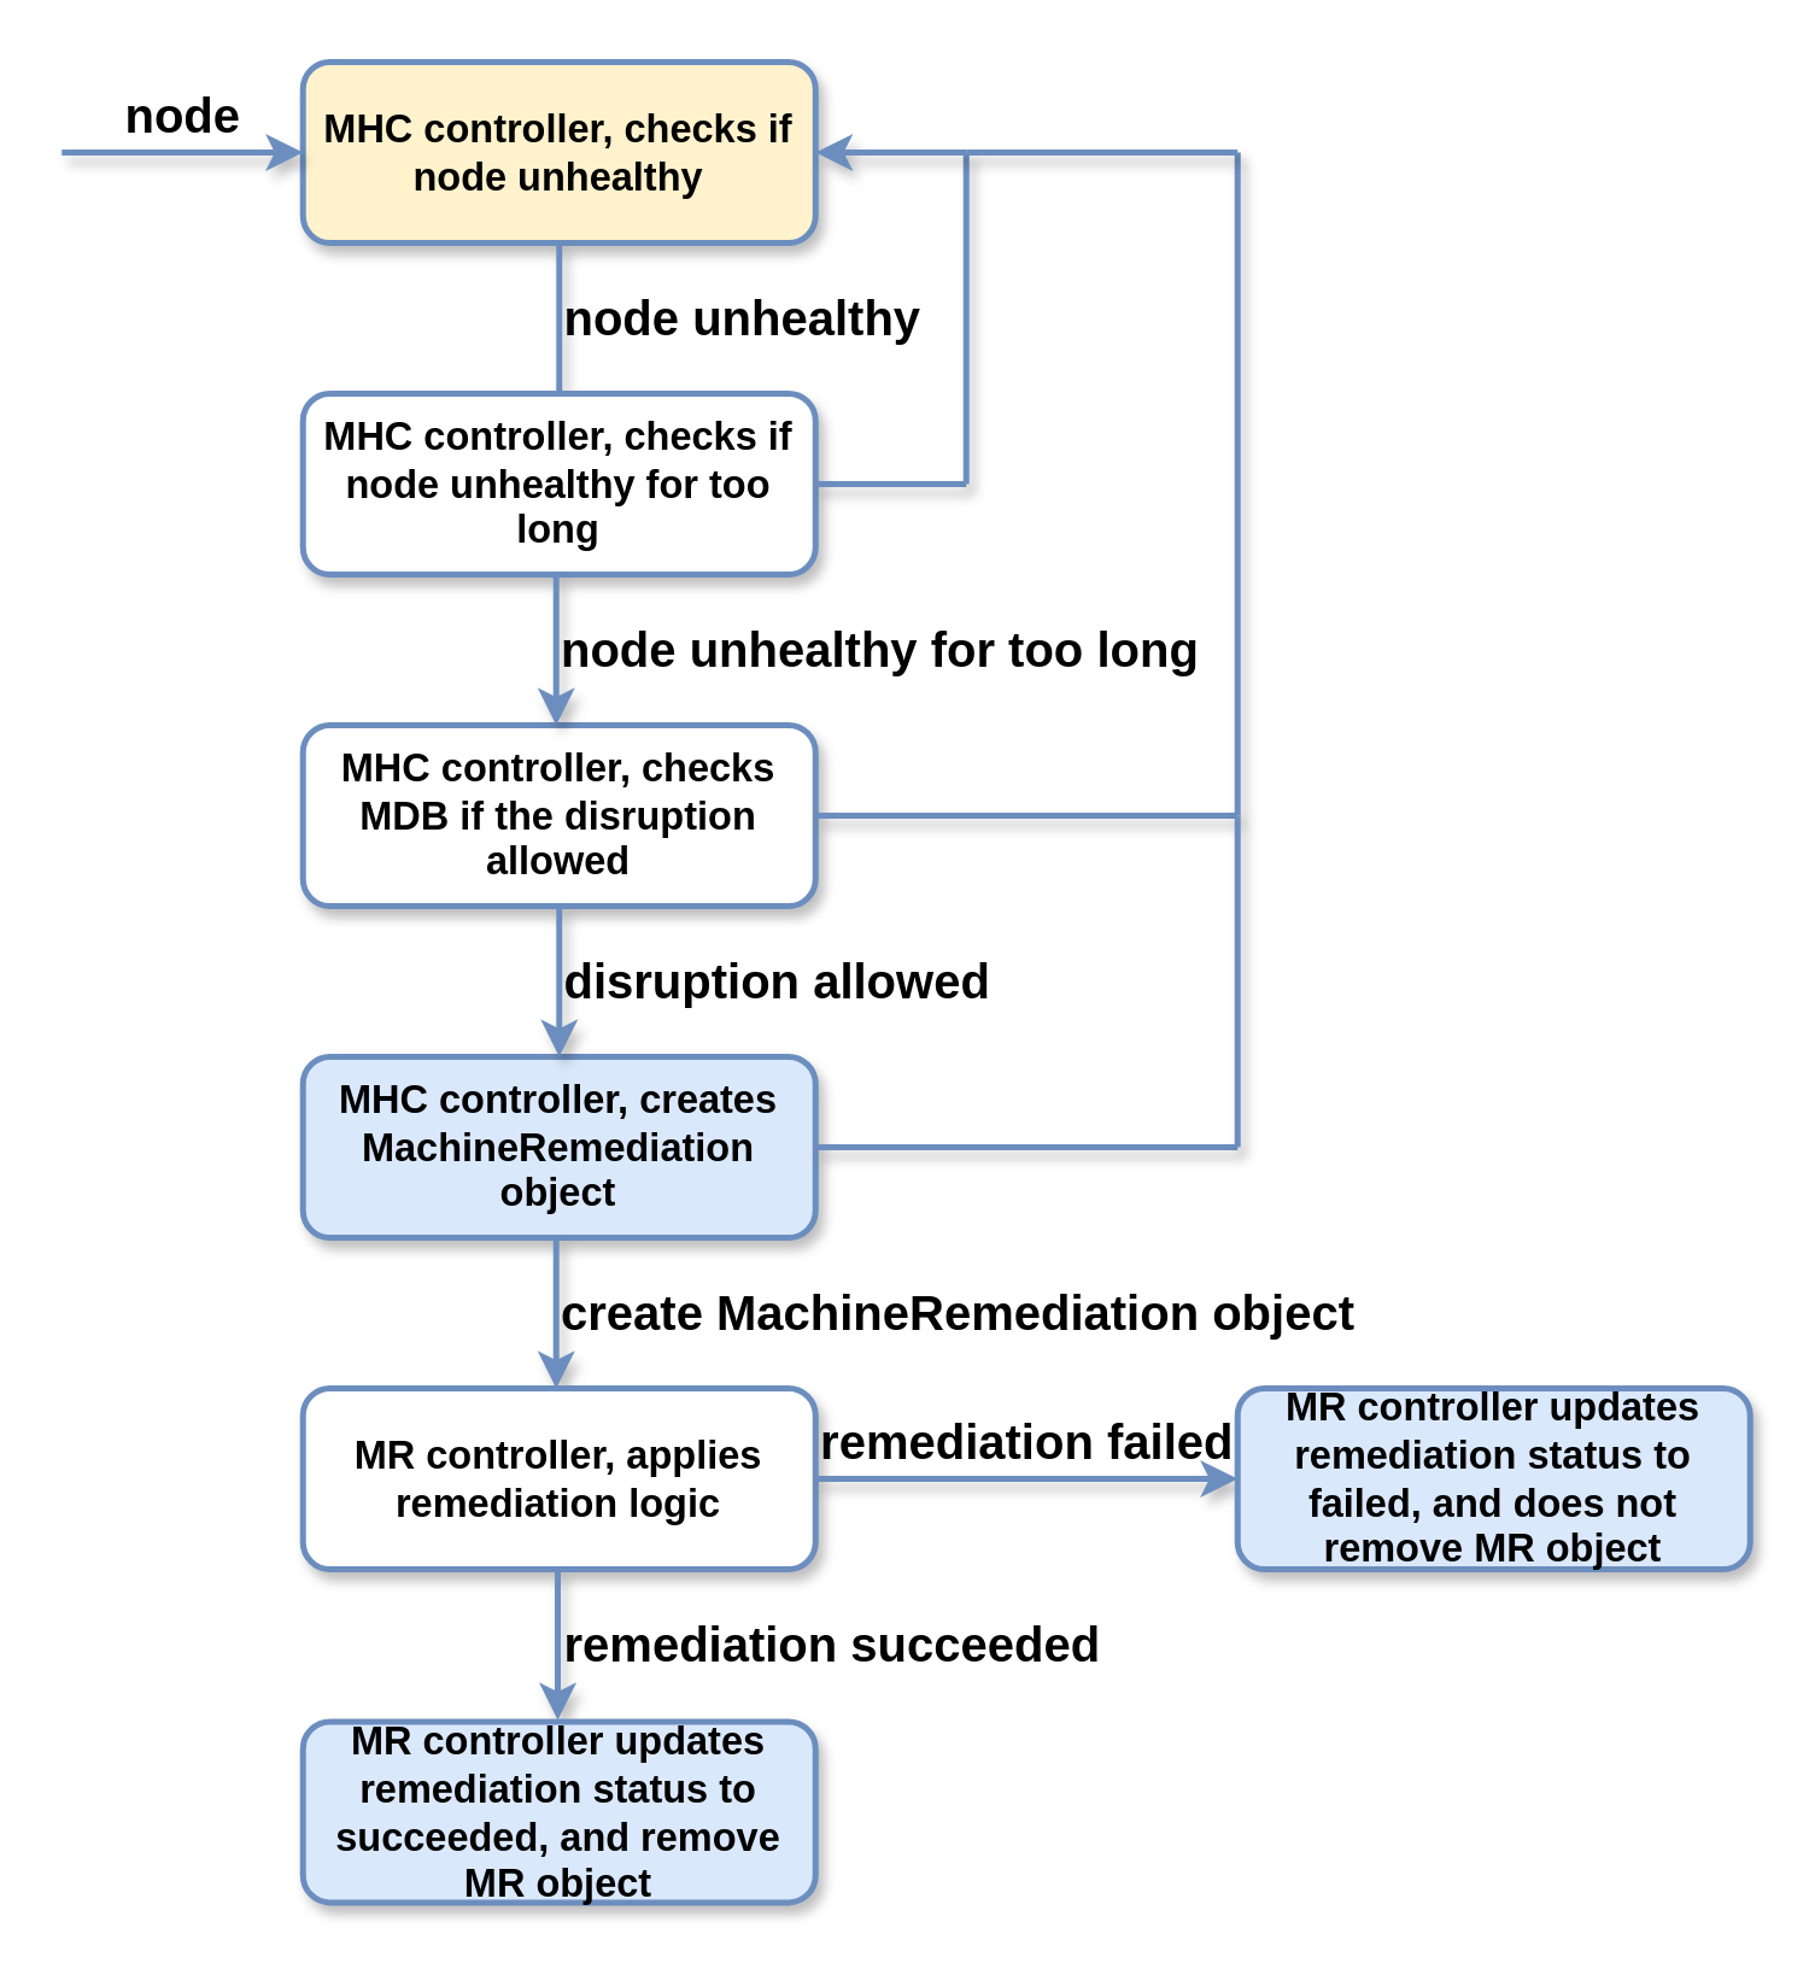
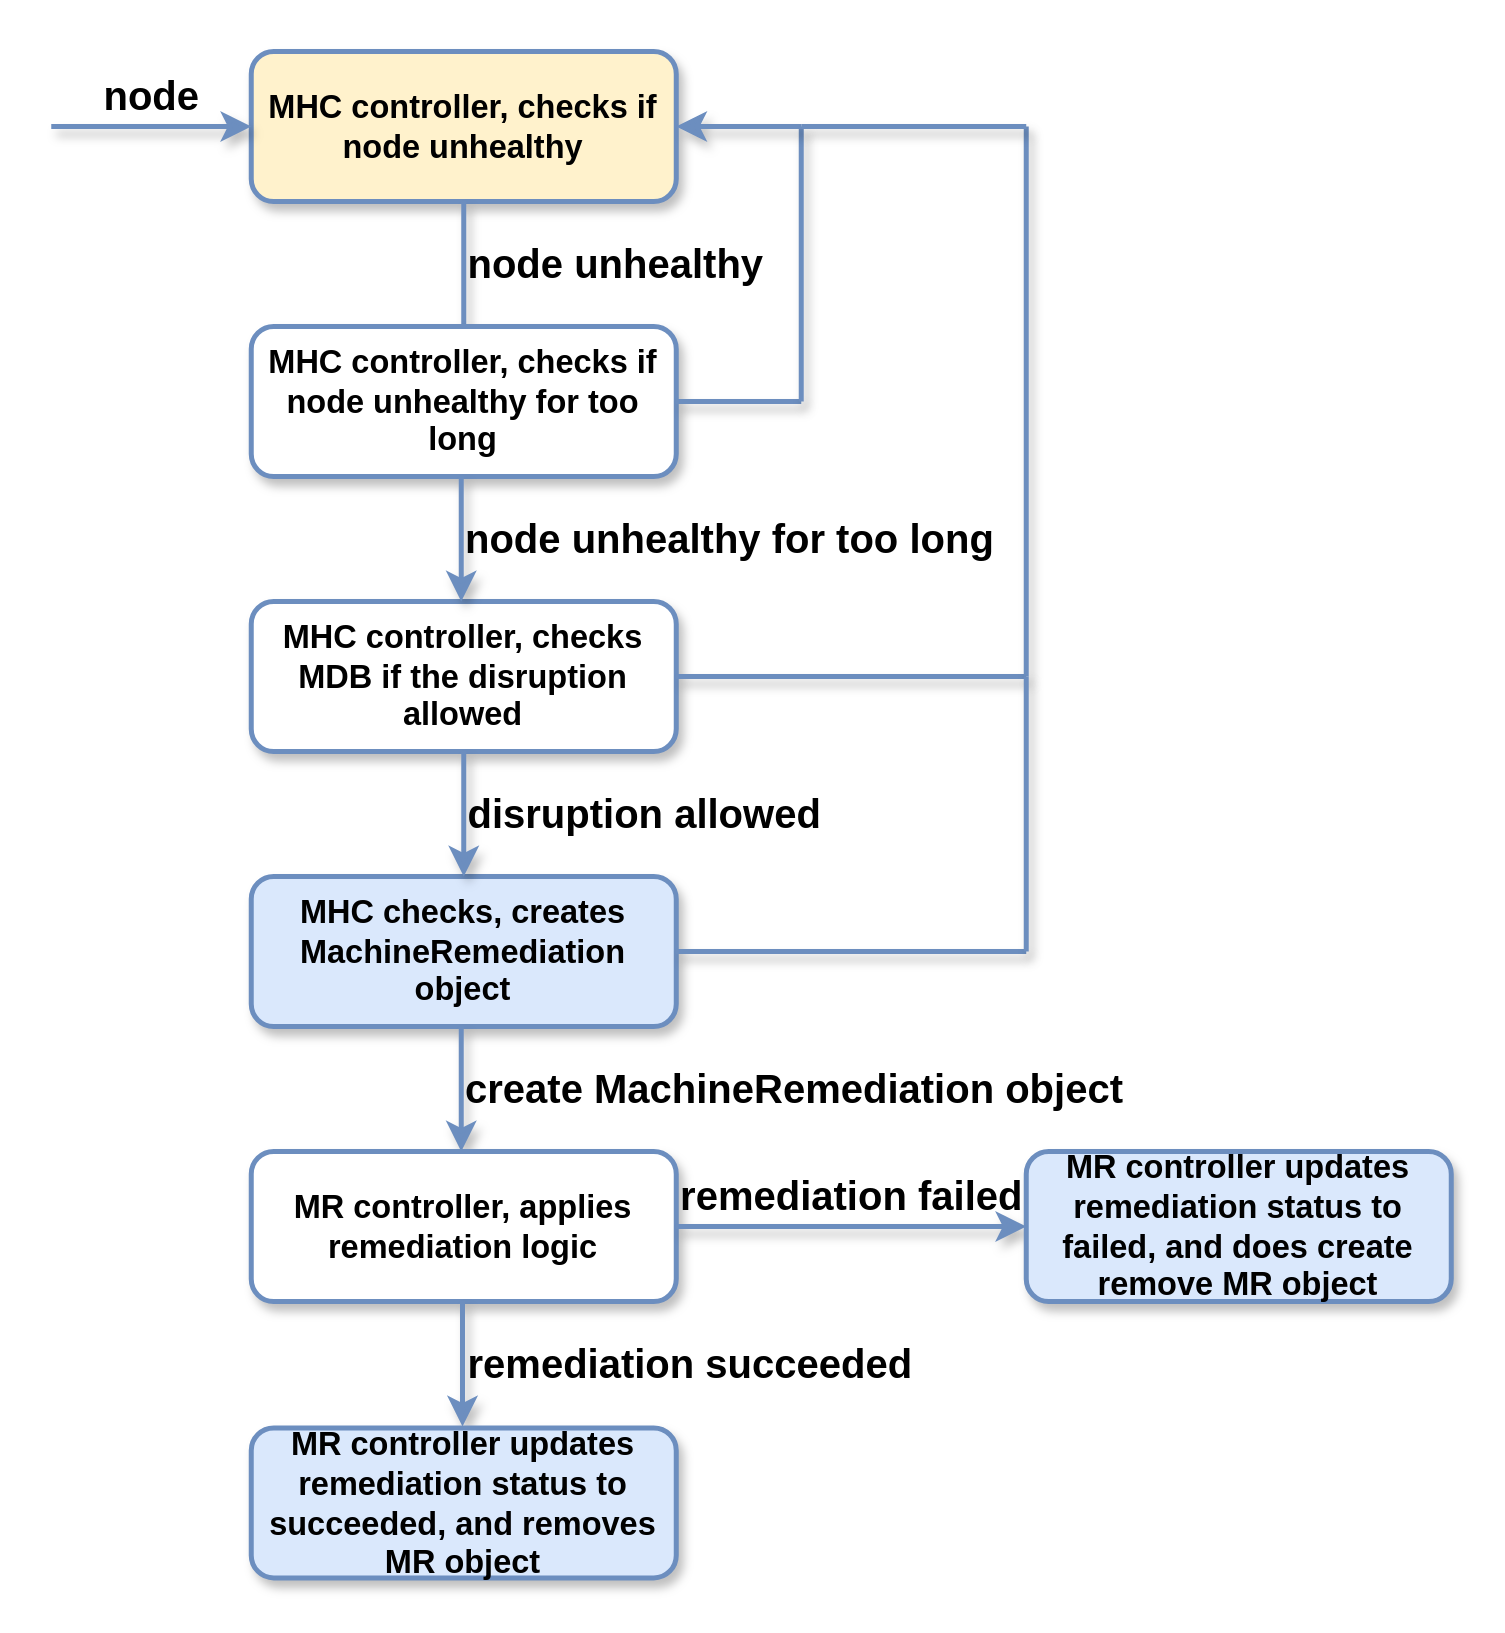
  <mxCell id="0" />
  <mxCell id="1" parent="0" />
  <mxCell id="2" value="&lt;font style=&quot;font-size: 13px&quot;&gt;MHC&amp;nbsp;controller,&amp;nbsp;checks if node unhealthy&lt;/font&gt;" style="rounded=1;whiteSpace=wrap;fillColor=#fff2cc;strokeColor=#6c8ebf;strokeWidth=2;shadow=1;comic=0;labelBackgroundColor=none;html=1;fontStyle=1;" vertex="1" parent="1"><mxGeometry x="100" y="20" width="170" height="60" as="geometry" /></mxCell>
  <mxCell id="3" value="node" style="endArrow=classic;rounded=1;entryX=0;entryY=0.5;entryDx=0;entryDy=0;fontSize=16;align=center;horizontal=1;fontStyle=1;labelPosition=center;verticalLabelPosition=top;verticalAlign=bottom;labelBackgroundColor=none;fillColor=#dae8fc;strokeColor=#6c8ebf;strokeWidth=2;shadow=1;comic=0;html=1;" edge="1" parent="1" target="2"><mxGeometry width="50" height="50" relative="1" as="geometry"><mxPoint x="20" y="50" as="sourcePoint" /><mxPoint x="80" y="25" as="targetPoint" /></mxGeometry></mxCell>
  <mxCell id="4" value="&lt;b&gt;node unhealthy&lt;/b&gt;" style="endArrow=none;fontSize=16;align=left;exitX=0.5;exitY=1;exitDx=0;exitDy=0;labelBackgroundColor=none;fillColor=#dae8fc;strokeColor=#6c8ebf;strokeWidth=2;shadow=1;comic=0;html=1;" edge="1" parent="1" source="2" target="5"><mxGeometry width="50" height="50" relative="1" as="geometry"><mxPoint x="10" y="150" as="sourcePoint" /><mxPoint x="60" y="100" as="targetPoint" /></mxGeometry></mxCell>
  <mxCell id="5" value="&lt;b&gt;&lt;font style=&quot;font-size: 13px&quot;&gt;MHC controller, checks if node unhealthy for too long&lt;/font&gt;&lt;/b&gt;" style="rounded=1;whiteSpace=wrap;fillColor=#ffffff;strokeColor=#6c8ebf;strokeWidth=2;shadow=1;comic=0;labelBackgroundColor=none;html=1;" vertex="1" parent="1"><mxGeometry x="100" y="130" width="170" height="60" as="geometry" /></mxCell>
  <mxCell id="6" value="&lt;font style=&quot;font-size: 13px&quot;&gt;&lt;b&gt;MHC&amp;nbsp;controller,&lt;/b&gt;&lt;b&gt;&amp;nbsp;checks MDB if the disruption allowed&lt;/b&gt;&lt;/font&gt;" style="rounded=1;whiteSpace=wrap;fillColor=#ffffff;strokeColor=#6c8ebf;strokeWidth=2;shadow=1;comic=0;labelBackgroundColor=none;html=1;" vertex="1" parent="1"><mxGeometry x="100" y="240" width="170" height="60" as="geometry" /></mxCell>
  <mxCell id="7" value="&lt;b&gt;node unhealthy for too long&lt;/b&gt;" style="endArrow=classic;fontSize=16;align=left;exitX=0.5;exitY=1;exitDx=0;exitDy=0;labelBackgroundColor=none;fillColor=#dae8fc;strokeColor=#6c8ebf;strokeWidth=2;shadow=1;comic=0;html=1;" edge="1" parent="1"><mxGeometry width="50" height="50" relative="1" as="geometry"><mxPoint x="184" y="190" as="sourcePoint" /><mxPoint x="184" y="240" as="targetPoint" /></mxGeometry></mxCell>
  <mxCell id="8" value="" style="endArrow=none;fontSize=16;align=right;exitX=1;exitY=0.5;exitDx=0;exitDy=0;fillColor=#dae8fc;strokeColor=#6c8ebf;strokeWidth=2;shadow=1;comic=0;labelBackgroundColor=none;html=1;" edge="1" parent="1" source="5"><mxGeometry width="50" height="50" relative="1" as="geometry"><mxPoint x="10" y="370" as="sourcePoint" /><mxPoint x="320" y="160" as="targetPoint" /></mxGeometry></mxCell>
  <mxCell id="9" value="" style="endArrow=none;fontSize=16;align=left;fillColor=#dae8fc;strokeColor=#6c8ebf;strokeWidth=2;shadow=1;comic=0;labelBackgroundColor=none;html=1;" edge="1" parent="1"><mxGeometry width="50" height="50" relative="1" as="geometry"><mxPoint x="320" y="160" as="sourcePoint" /><mxPoint x="320" y="50" as="targetPoint" /></mxGeometry></mxCell>
  <mxCell id="10" value="" style="endArrow=classic;fontSize=16;align=right;entryX=1;entryY=0.5;entryDx=0;entryDy=0;fillColor=#dae8fc;strokeColor=#6c8ebf;strokeWidth=2;shadow=1;comic=0;labelBackgroundColor=none;html=1;" edge="1" parent="1" target="2"><mxGeometry width="50" height="50" relative="1" as="geometry"><mxPoint x="320" y="50" as="sourcePoint" /><mxPoint x="60" y="320" as="targetPoint" /></mxGeometry></mxCell>
  <mxCell id="11" value="" style="endArrow=none;fontSize=16;align=right;fillColor=#dae8fc;strokeColor=#6c8ebf;strokeWidth=2;shadow=1;comic=0;labelBackgroundColor=none;html=1;" edge="1" parent="1"><mxGeometry width="50" height="50" relative="1" as="geometry"><mxPoint x="270" y="270" as="sourcePoint" /><mxPoint x="410" y="270" as="targetPoint" /></mxGeometry></mxCell>
  <mxCell id="12" value="" style="endArrow=none;fontSize=16;align=right;fillColor=#dae8fc;strokeColor=#6c8ebf;strokeWidth=2;shadow=1;comic=0;labelBackgroundColor=none;html=1;" edge="1" parent="1"><mxGeometry width="50" height="50" relative="1" as="geometry"><mxPoint x="410" y="270" as="sourcePoint" /><mxPoint x="410" y="50" as="targetPoint" /></mxGeometry></mxCell>
  <mxCell id="13" value="" style="endArrow=none;fontSize=16;align=right;fillColor=#dae8fc;strokeColor=#6c8ebf;strokeWidth=2;shadow=1;comic=0;labelBackgroundColor=none;html=1;" edge="1" parent="1"><mxGeometry width="50" height="50" relative="1" as="geometry"><mxPoint x="320" y="50" as="sourcePoint" /><mxPoint x="410" y="50" as="targetPoint" /></mxGeometry></mxCell>
- <mxCell id="14" value="&lt;b&gt;&lt;font style=&quot;font-size: 13px&quot;&gt;MHC&amp;nbsp;controller, creates MachineRemediation object&lt;/font&gt;&lt;/b&gt;" style="rounded=1;whiteSpace=wrap;fillColor=#dae8fc;strokeColor=#6c8ebf;strokeWidth=2;shadow=1;comic=0;labelBackgroundColor=none;html=1;" vertex="1" parent="1"><mxGeometry x="100" y="350" width="170" height="60" as="geometry" /></mxCell>
+ <mxCell id="14" value="&lt;b&gt;&lt;font style=&quot;font-size: 13px&quot;&gt;MHC&amp;nbsp;checks, creates MachineRemediation object&lt;/font&gt;&lt;/b&gt;" style="rounded=1;whiteSpace=wrap;fillColor=#dae8fc;strokeColor=#6c8ebf;strokeWidth=2;shadow=1;comic=0;labelBackgroundColor=none;html=1;" vertex="1" parent="1"><mxGeometry x="100" y="350" width="170" height="60" as="geometry" /></mxCell>
  <mxCell id="15" value="&lt;b&gt;disruption allowed&lt;/b&gt;" style="endArrow=classic;fontSize=16;align=left;exitX=0.5;exitY=1;exitDx=0;exitDy=0;labelBackgroundColor=none;fillColor=#dae8fc;strokeColor=#6c8ebf;strokeWidth=2;shadow=1;comic=0;html=1;" edge="1" parent="1"><mxGeometry width="50" height="50" relative="1" as="geometry"><mxPoint x="185" y="300" as="sourcePoint" /><mxPoint x="185" y="350" as="targetPoint" /></mxGeometry></mxCell>
  <mxCell id="16" value="&lt;b&gt;create MachineRemediation object&lt;/b&gt;" style="endArrow=classic;fontSize=16;align=left;exitX=0.5;exitY=1;exitDx=0;exitDy=0;labelBackgroundColor=none;fillColor=#dae8fc;strokeColor=#6c8ebf;strokeWidth=2;shadow=1;comic=0;html=1;" edge="1" parent="1"><mxGeometry width="50" height="50" relative="1" as="geometry"><mxPoint x="184" y="410" as="sourcePoint" /><mxPoint x="184" y="460" as="targetPoint" /></mxGeometry></mxCell>
  <mxCell id="17" value="" style="endArrow=none;fontSize=16;align=right;exitX=1;exitY=0.5;exitDx=0;exitDy=0;fillColor=#dae8fc;strokeColor=#6c8ebf;strokeWidth=2;shadow=1;comic=0;labelBackgroundColor=none;html=1;" edge="1" parent="1" source="14"><mxGeometry width="50" height="50" relative="1" as="geometry"><mxPoint x="10" y="540" as="sourcePoint" /><mxPoint x="410" y="380" as="targetPoint" /></mxGeometry></mxCell>
  <mxCell id="18" value="" style="endArrow=none;fontSize=16;align=right;fillColor=#dae8fc;strokeColor=#6c8ebf;strokeWidth=2;shadow=1;comic=0;labelBackgroundColor=none;html=1;" edge="1" parent="1"><mxGeometry width="50" height="50" relative="1" as="geometry"><mxPoint x="410" y="380" as="sourcePoint" /><mxPoint x="410" y="270" as="targetPoint" /></mxGeometry></mxCell>
  <mxCell id="19" value="&lt;b&gt;&lt;font style=&quot;font-size: 13px&quot;&gt;MR controller, applies remediation logic&lt;/font&gt;&lt;/b&gt;" style="rounded=1;whiteSpace=wrap;fillColor=#ffffff;strokeColor=#6c8ebf;strokeWidth=2;shadow=1;comic=0;labelBackgroundColor=none;html=1;" vertex="1" parent="1"><mxGeometry x="100" y="460" width="170" height="60" as="geometry" /></mxCell>
  <mxCell id="20" value="&lt;b&gt;remediation succeeded&lt;/b&gt;" style="endArrow=classic;fontSize=16;align=left;exitX=0.5;exitY=1;exitDx=0;exitDy=0;labelBackgroundColor=none;fillColor=#dae8fc;strokeColor=#6c8ebf;strokeWidth=2;shadow=1;comic=0;html=1;" edge="1" parent="1"><mxGeometry width="50" height="50" relative="1" as="geometry"><mxPoint x="184.5" y="520" as="sourcePoint" /><mxPoint x="184.5" y="570" as="targetPoint" /></mxGeometry></mxCell>
  <mxCell id="21" value="&lt;b&gt;remediation failed&lt;/b&gt;" style="endArrow=classic;fontSize=16;align=center;exitX=1;exitY=0.5;exitDx=0;exitDy=0;labelPosition=center;verticalLabelPosition=top;verticalAlign=bottom;labelBackgroundColor=none;fillColor=#dae8fc;strokeColor=#6c8ebf;strokeWidth=2;shadow=1;comic=0;html=1;" edge="1" parent="1" source="19"><mxGeometry width="50" height="50" relative="1" as="geometry"><mxPoint x="10" y="650" as="sourcePoint" /><mxPoint x="410" y="490" as="targetPoint" /></mxGeometry></mxCell>
- <mxCell id="22" value="&lt;b style=&quot;font-size: 13px&quot;&gt;&lt;font style=&quot;font-size: 13px&quot;&gt;MR controller updates remediation status to failed, and does not remove MR object&lt;/font&gt;&lt;/b&gt;" style="rounded=1;whiteSpace=wrap;fillColor=#dae8fc;strokeColor=#6c8ebf;fontSize=13;strokeWidth=2;shadow=1;comic=0;labelBackgroundColor=none;html=1;" vertex="1" parent="1"><mxGeometry x="410" y="460" width="170" height="60" as="geometry" /></mxCell>
- <mxCell id="23" value="&lt;b style=&quot;font-size: 13px&quot;&gt;&lt;font style=&quot;font-size: 13px&quot;&gt;MR controller updates remediation status to succeeded, and remove MR object&lt;/font&gt;&lt;/b&gt;" style="rounded=1;whiteSpace=wrap;fillColor=#dae8fc;strokeColor=#6c8ebf;fontSize=13;strokeWidth=2;shadow=1;comic=0;labelBackgroundColor=none;html=1;" vertex="1" parent="1"><mxGeometry x="100" y="570.571" width="170" height="60" as="geometry" /></mxCell>
+ <mxCell id="22" value="&lt;b style=&quot;font-size: 13px&quot;&gt;&lt;font style=&quot;font-size: 13px&quot;&gt;MR controller updates remediation status to failed, and does create remove MR object&lt;/font&gt;&lt;/b&gt;" style="rounded=1;whiteSpace=wrap;fillColor=#dae8fc;strokeColor=#6c8ebf;fontSize=13;strokeWidth=2;shadow=1;comic=0;labelBackgroundColor=none;html=1;" vertex="1" parent="1"><mxGeometry x="410" y="460" width="170" height="60" as="geometry" /></mxCell>
+ <mxCell id="23" value="&lt;b style=&quot;font-size: 13px&quot;&gt;&lt;font style=&quot;font-size: 13px&quot;&gt;MR controller updates remediation status to succeeded, and removes MR object&lt;/font&gt;&lt;/b&gt;" style="rounded=1;whiteSpace=wrap;fillColor=#dae8fc;strokeColor=#6c8ebf;fontSize=13;strokeWidth=2;shadow=1;comic=0;labelBackgroundColor=none;html=1;" vertex="1" parent="1"><mxGeometry x="100" y="570.571" width="170" height="60" as="geometry" /></mxCell>
